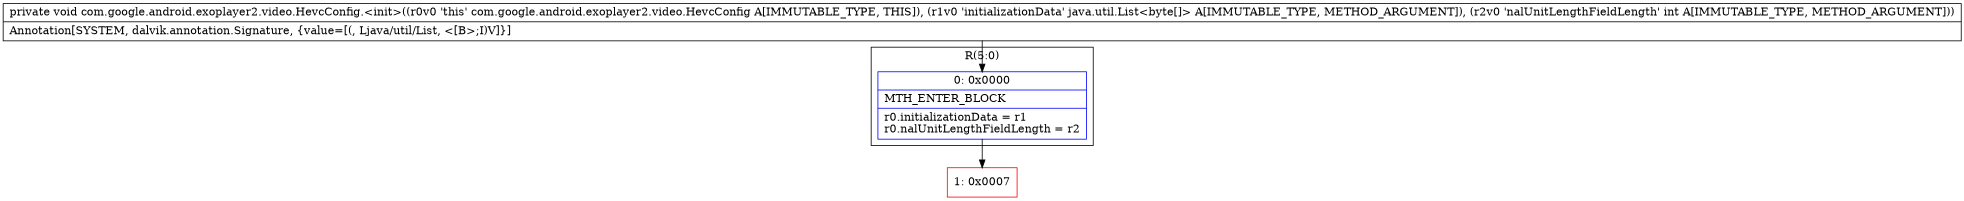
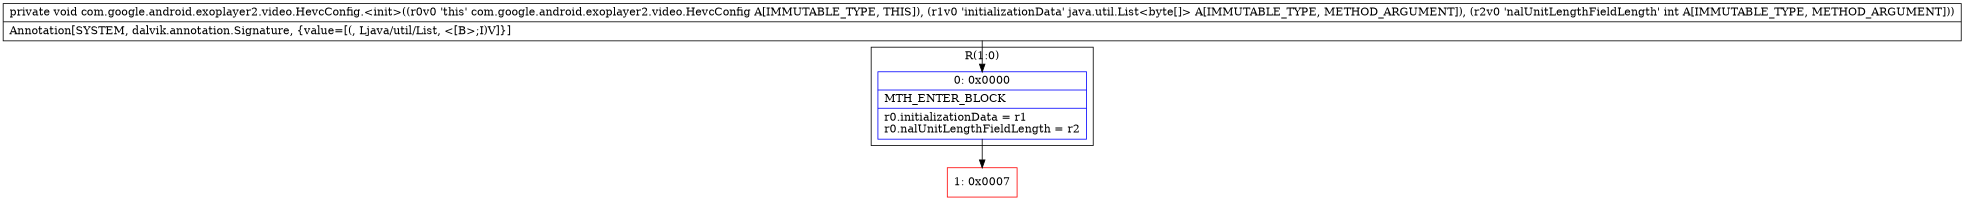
  digraph {
    node [shape=record]
    n1 [color=blue label="{0\:\ 0x0000|MTH_ENTER_BLOCK\l|r0.initializationData = r1\lr0.nalUnitLengthFieldLength = r2\l}"]
    n2 [color=red label="{1\:\ 0x0007}"]
    n3 [label="{private void com.google.android.exoplayer2.video.HevcConfig.\<init\>((r0v0 'this' com.google.android.exoplayer2.video.HevcConfig A[IMMUTABLE_TYPE, THIS]), (r1v0 'initializationData' java.util.List\<byte[]\> A[IMMUTABLE_TYPE, METHOD_ARGUMENT]), (r2v0 'nalUnitLengthFieldLength' int A[IMMUTABLE_TYPE, METHOD_ARGUMENT]))  | Annotation[SYSTEM, dalvik.annotation.Signature, \{value=[(, Ljava\/util\/List, \<[B\>;I)V]\}]\l}"]
    subgraph cluster_1 {
-     label="R(5:0)"
+     label="R(1:0)"
      n1
    }
    n1 -> n2
    n3 -> n1
  }
